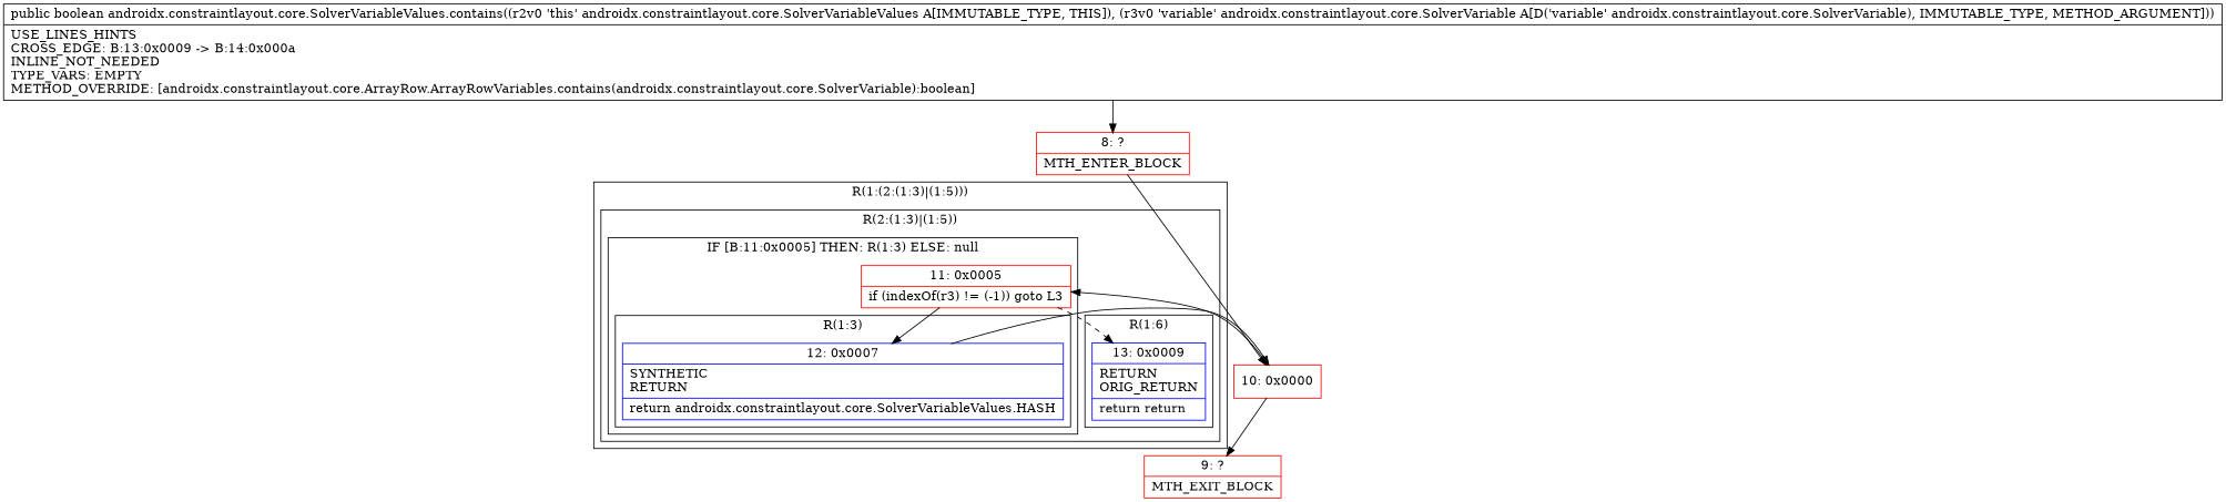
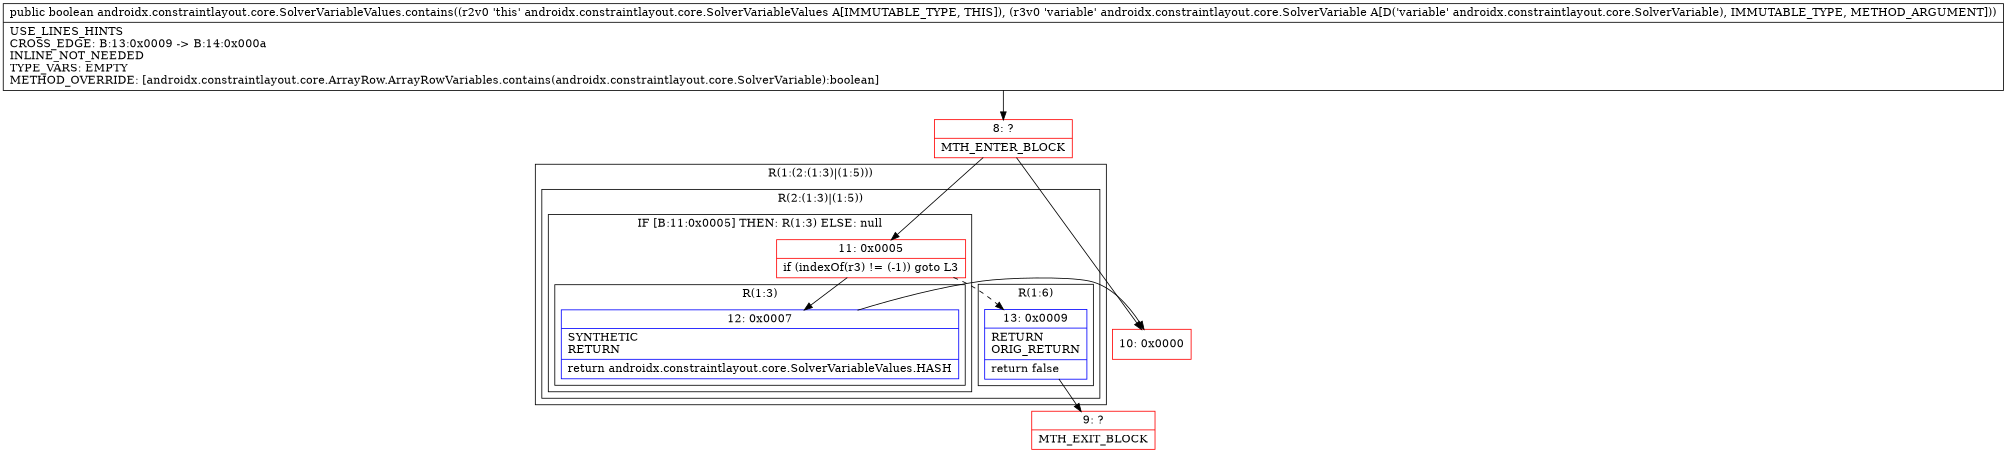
  digraph {
    node [color=red shape=record]
    n1 [color=blue label="{12\:\ 0x0007|SYNTHETIC\lRETURN\l|return androidx.constraintlayout.core.SolverVariableValues.HASH\l}"]
    n2 [label="{11\:\ 0x0005|if (indexOf(r3) != (\-1)) goto L3\l}"]
-   n3 [color=blue label="{13\:\ 0x0009|RETURN\lORIG_RETURN\l|return return\l}"]
+   n3 [color=blue label="{13\:\ 0x0009|RETURN\lORIG_RETURN\l|return false\l}"]
    n4 [label="{10\:\ 0x0000}"]
    n5 [label="{9\:\ ?|MTH_EXIT_BLOCK\l}"]
    n6 [label="{8\:\ ?|MTH_ENTER_BLOCK\l}"]
    n7 [label="{public boolean androidx.constraintlayout.core.SolverVariableValues.contains((r2v0 'this' androidx.constraintlayout.core.SolverVariableValues A[IMMUTABLE_TYPE, THIS]), (r3v0 'variable' androidx.constraintlayout.core.SolverVariable A[D('variable' androidx.constraintlayout.core.SolverVariable), IMMUTABLE_TYPE, METHOD_ARGUMENT]))  | USE_LINES_HINTS\lCROSS_EDGE: B:13:0x0009 \-\> B:14:0x000a\lINLINE_NOT_NEEDED\lTYPE_VARS: EMPTY\lMETHOD_OVERRIDE: [androidx.constraintlayout.core.ArrayRow.ArrayRowVariables.contains(androidx.constraintlayout.core.SolverVariable):boolean]\l}" color=""]
    subgraph cluster_1 {
      label="R(1:(2:(1:3)|(1:5)))"
      subgraph cluster_2 {
        label="R(2:(1:3)|(1:5))"
        subgraph cluster_3 {
          label="IF [B:11:0x0005] THEN: R(1:3) ELSE: null"
          n2
          subgraph cluster_4 {
            label="R(1:3)"
            n1
          }
        }
        subgraph cluster_5 {
          label="R(1:6)"
          n3
        }
      }
    }
    n1 -> n4
    n2 -> n1
    n2 -> n3 [style=dashed]
-   n4 -> n5
-   n4 -> n2
+   n3 -> n5
+   n6 -> n2
    n6 -> n4
    n7 -> n6
  }
